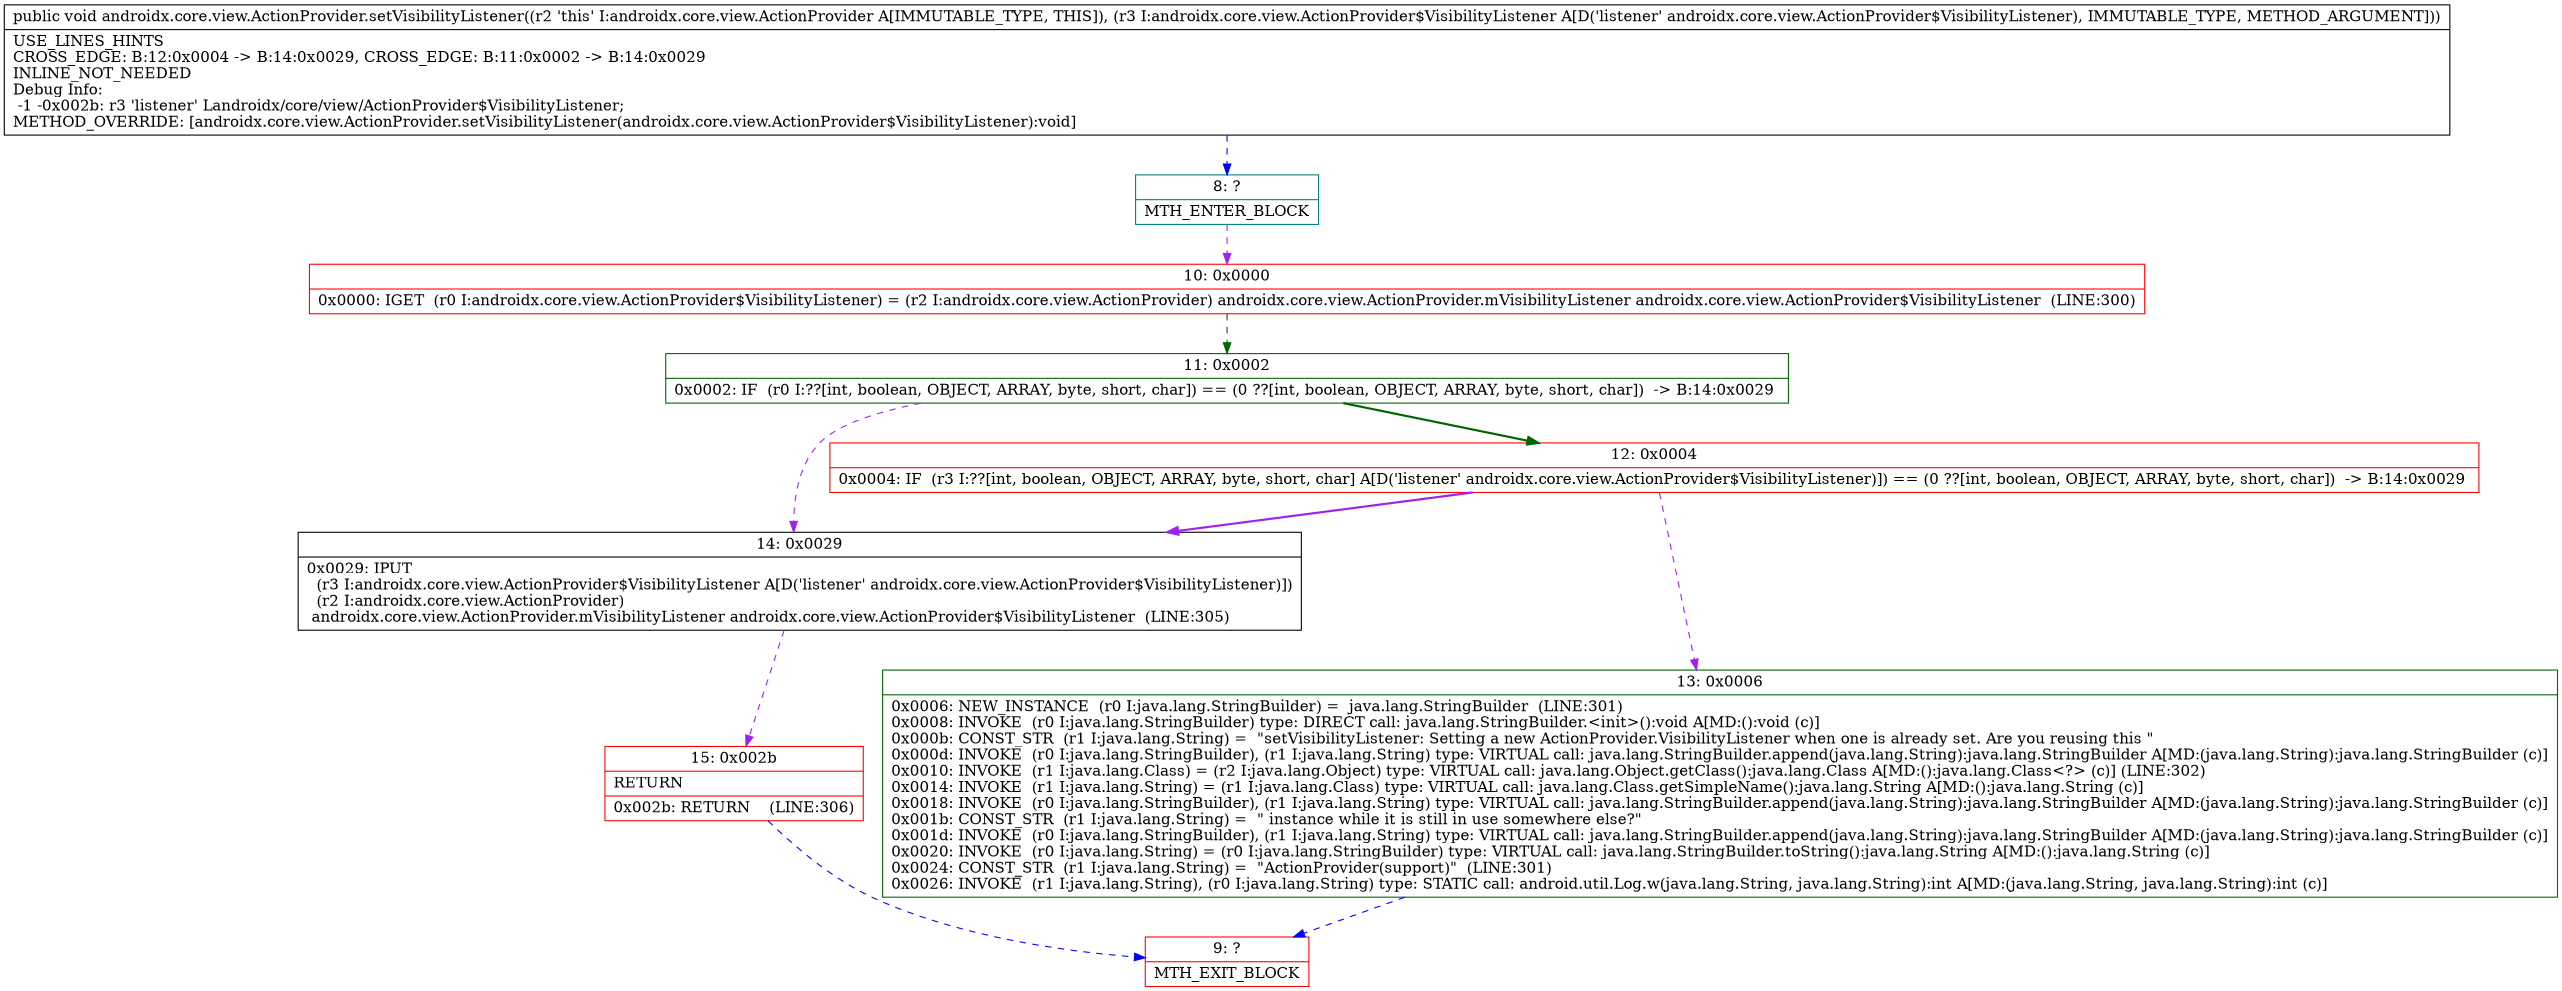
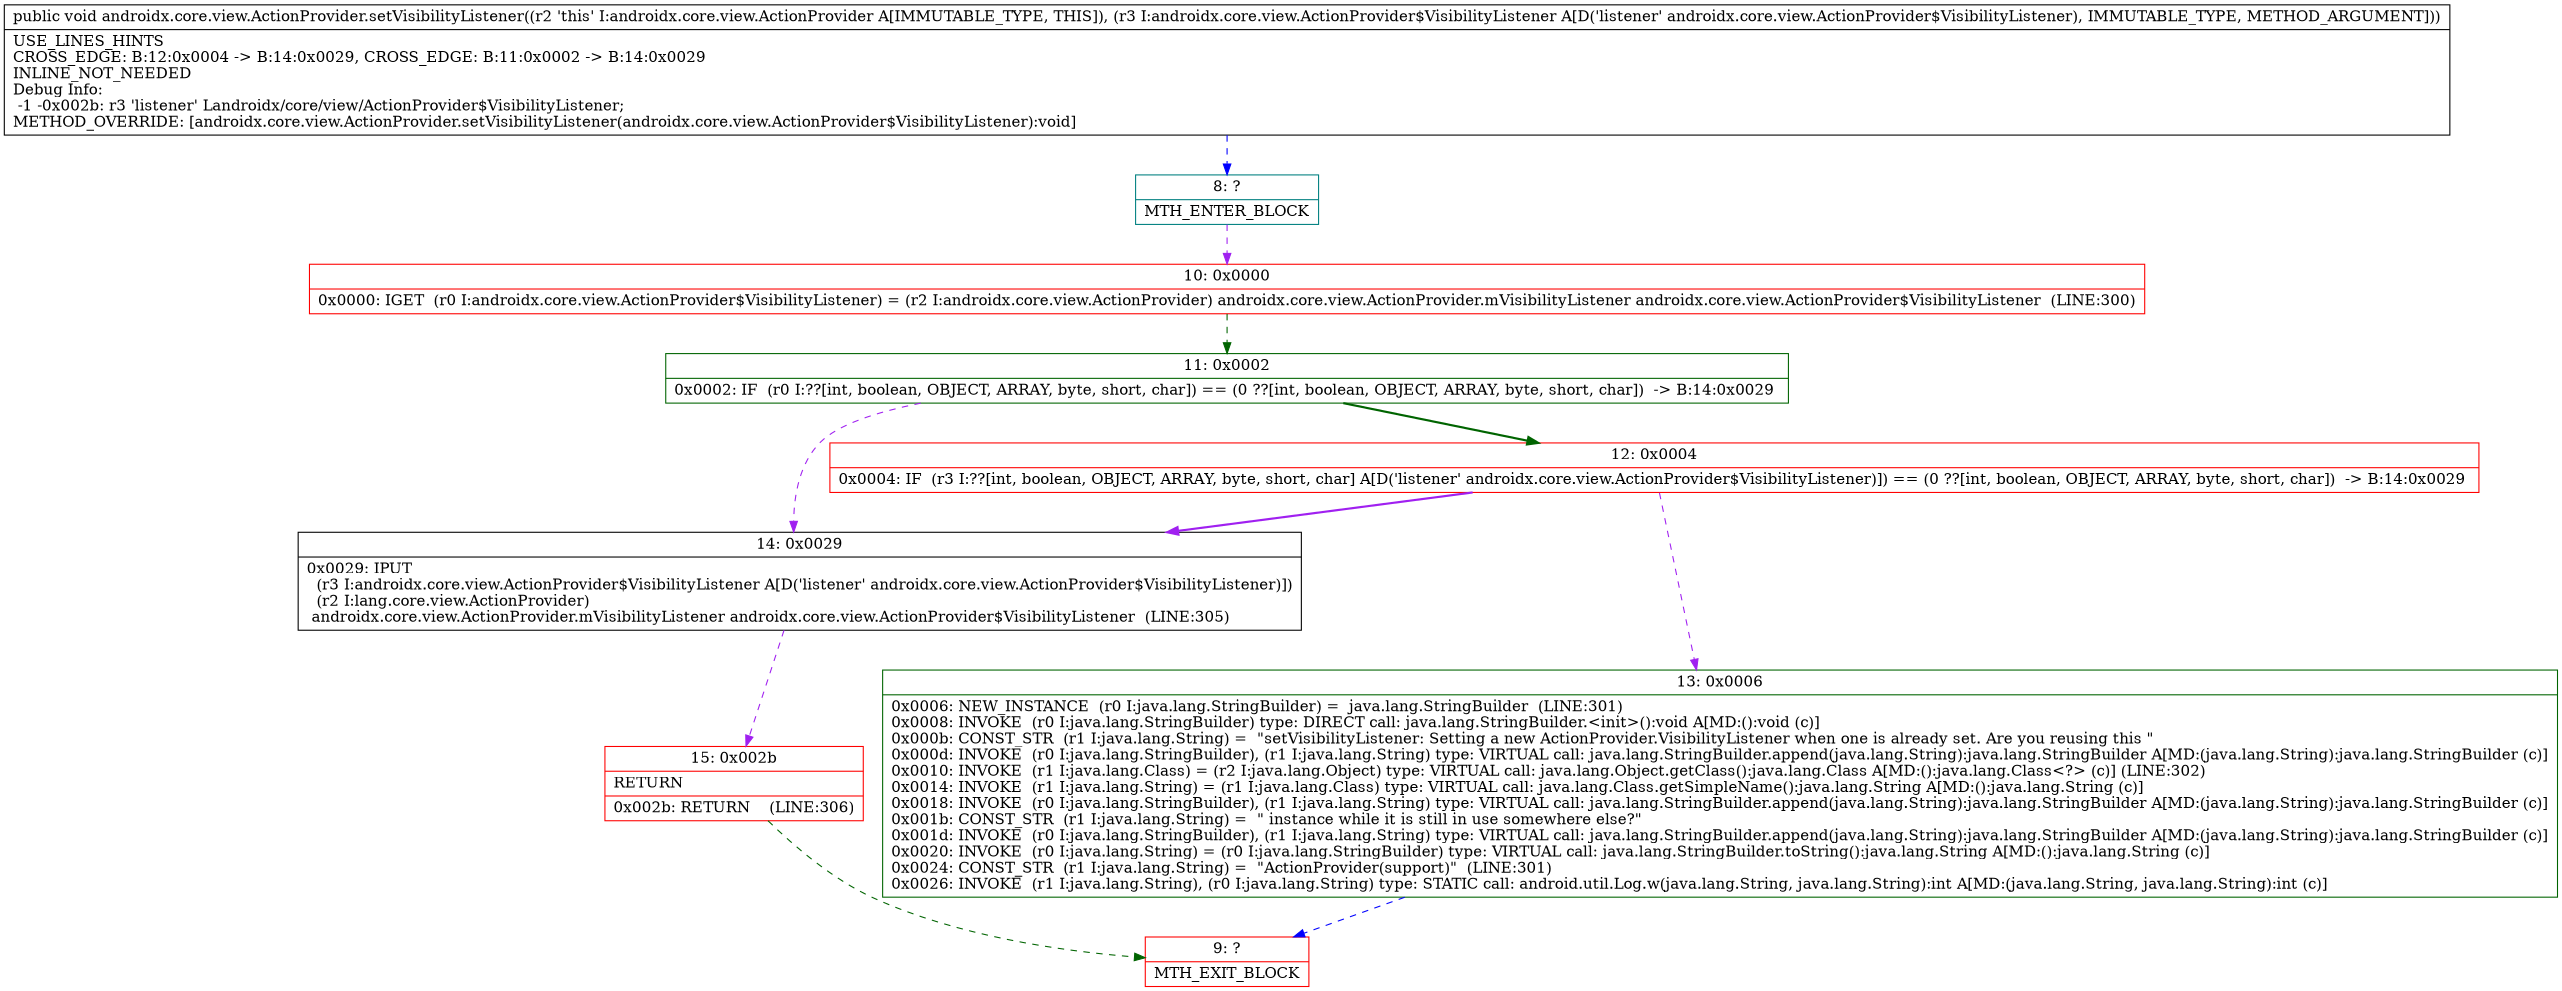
  digraph {
    node [color=red shape=record]
    edge [color=purple style=dashed]
    n1 [color=teal label="{8\:\ ?|MTH_ENTER_BLOCK\l}"]
    n2 [label="{10\:\ 0x0000|0x0000: IGET  (r0 I:androidx.core.view.ActionProvider$VisibilityListener) = (r2 I:androidx.core.view.ActionProvider) androidx.core.view.ActionProvider.mVisibilityListener androidx.core.view.ActionProvider$VisibilityListener  (LINE:300)\l}"]
    n3 [color=darkgreen label="{11\:\ 0x0002|0x0002: IF  (r0 I:??[int, boolean, OBJECT, ARRAY, byte, short, char]) == (0 ??[int, boolean, OBJECT, ARRAY, byte, short, char])  \-\> B:14:0x0029 \l}"]
    n4 [label="{12\:\ 0x0004|0x0004: IF  (r3 I:??[int, boolean, OBJECT, ARRAY, byte, short, char] A[D('listener' androidx.core.view.ActionProvider$VisibilityListener)]) == (0 ??[int, boolean, OBJECT, ARRAY, byte, short, char])  \-\> B:14:0x0029 \l}"]
-   n5 [color=black label="{14\:\ 0x0029|0x0029: IPUT  \l  (r3 I:androidx.core.view.ActionProvider$VisibilityListener A[D('listener' androidx.core.view.ActionProvider$VisibilityListener)])\l  (r2 I:androidx.core.view.ActionProvider)\l androidx.core.view.ActionProvider.mVisibilityListener androidx.core.view.ActionProvider$VisibilityListener  (LINE:305)\l}"]
+   n5 [color=black label="{14\:\ 0x0029|0x0029: IPUT  \l  (r3 I:androidx.core.view.ActionProvider$VisibilityListener A[D('listener' androidx.core.view.ActionProvider$VisibilityListener)])\l  (r2 I:lang.core.view.ActionProvider)\l androidx.core.view.ActionProvider.mVisibilityListener androidx.core.view.ActionProvider$VisibilityListener  (LINE:305)\l}"]
    n6 [color=darkgreen label="{13\:\ 0x0006|0x0006: NEW_INSTANCE  (r0 I:java.lang.StringBuilder) =  java.lang.StringBuilder  (LINE:301)\l0x0008: INVOKE  (r0 I:java.lang.StringBuilder) type: DIRECT call: java.lang.StringBuilder.\<init\>():void A[MD:():void (c)]\l0x000b: CONST_STR  (r1 I:java.lang.String) =  \"setVisibilityListener: Setting a new ActionProvider.VisibilityListener when one is already set. Are you reusing this \" \l0x000d: INVOKE  (r0 I:java.lang.StringBuilder), (r1 I:java.lang.String) type: VIRTUAL call: java.lang.StringBuilder.append(java.lang.String):java.lang.StringBuilder A[MD:(java.lang.String):java.lang.StringBuilder (c)]\l0x0010: INVOKE  (r1 I:java.lang.Class) = (r2 I:java.lang.Object) type: VIRTUAL call: java.lang.Object.getClass():java.lang.Class A[MD:():java.lang.Class\<?\> (c)] (LINE:302)\l0x0014: INVOKE  (r1 I:java.lang.String) = (r1 I:java.lang.Class) type: VIRTUAL call: java.lang.Class.getSimpleName():java.lang.String A[MD:():java.lang.String (c)]\l0x0018: INVOKE  (r0 I:java.lang.StringBuilder), (r1 I:java.lang.String) type: VIRTUAL call: java.lang.StringBuilder.append(java.lang.String):java.lang.StringBuilder A[MD:(java.lang.String):java.lang.StringBuilder (c)]\l0x001b: CONST_STR  (r1 I:java.lang.String) =  \" instance while it is still in use somewhere else?\" \l0x001d: INVOKE  (r0 I:java.lang.StringBuilder), (r1 I:java.lang.String) type: VIRTUAL call: java.lang.StringBuilder.append(java.lang.String):java.lang.StringBuilder A[MD:(java.lang.String):java.lang.StringBuilder (c)]\l0x0020: INVOKE  (r0 I:java.lang.String) = (r0 I:java.lang.StringBuilder) type: VIRTUAL call: java.lang.StringBuilder.toString():java.lang.String A[MD:():java.lang.String (c)]\l0x0024: CONST_STR  (r1 I:java.lang.String) =  \"ActionProvider(support)\"  (LINE:301)\l0x0026: INVOKE  (r1 I:java.lang.String), (r0 I:java.lang.String) type: STATIC call: android.util.Log.w(java.lang.String, java.lang.String):int A[MD:(java.lang.String, java.lang.String):int (c)]\l}"]
    n7 [label="{15\:\ 0x002b|RETURN\l|0x002b: RETURN    (LINE:306)\l}"]
    n8 [label="{9\:\ ?|MTH_EXIT_BLOCK\l}"]
    n9 [color=black label="{public void androidx.core.view.ActionProvider.setVisibilityListener((r2 'this' I:androidx.core.view.ActionProvider A[IMMUTABLE_TYPE, THIS]), (r3 I:androidx.core.view.ActionProvider$VisibilityListener A[D('listener' androidx.core.view.ActionProvider$VisibilityListener), IMMUTABLE_TYPE, METHOD_ARGUMENT]))  | USE_LINES_HINTS\lCROSS_EDGE: B:12:0x0004 \-\> B:14:0x0029, CROSS_EDGE: B:11:0x0002 \-\> B:14:0x0029\lINLINE_NOT_NEEDED\lDebug Info:\l  \-1 \-0x002b: r3 'listener' Landroidx\/core\/view\/ActionProvider$VisibilityListener;\lMETHOD_OVERRIDE: [androidx.core.view.ActionProvider.setVisibilityListener(androidx.core.view.ActionProvider$VisibilityListener):void]\l}"]
    n1 -> n2
    n2 -> n3 [color=darkgreen]
    n3 -> n4 [color=darkgreen style=bold]
    n3 -> n5
    n4 -> n5 [style=bold]
    n4 -> n6
    n5 -> n7
    n6 -> n8 [color=blue]
-   n7 -> n8 [color=blue]
+   n7 -> n8 [color=darkgreen]
    n9 -> n1 [color=blue]
  }
